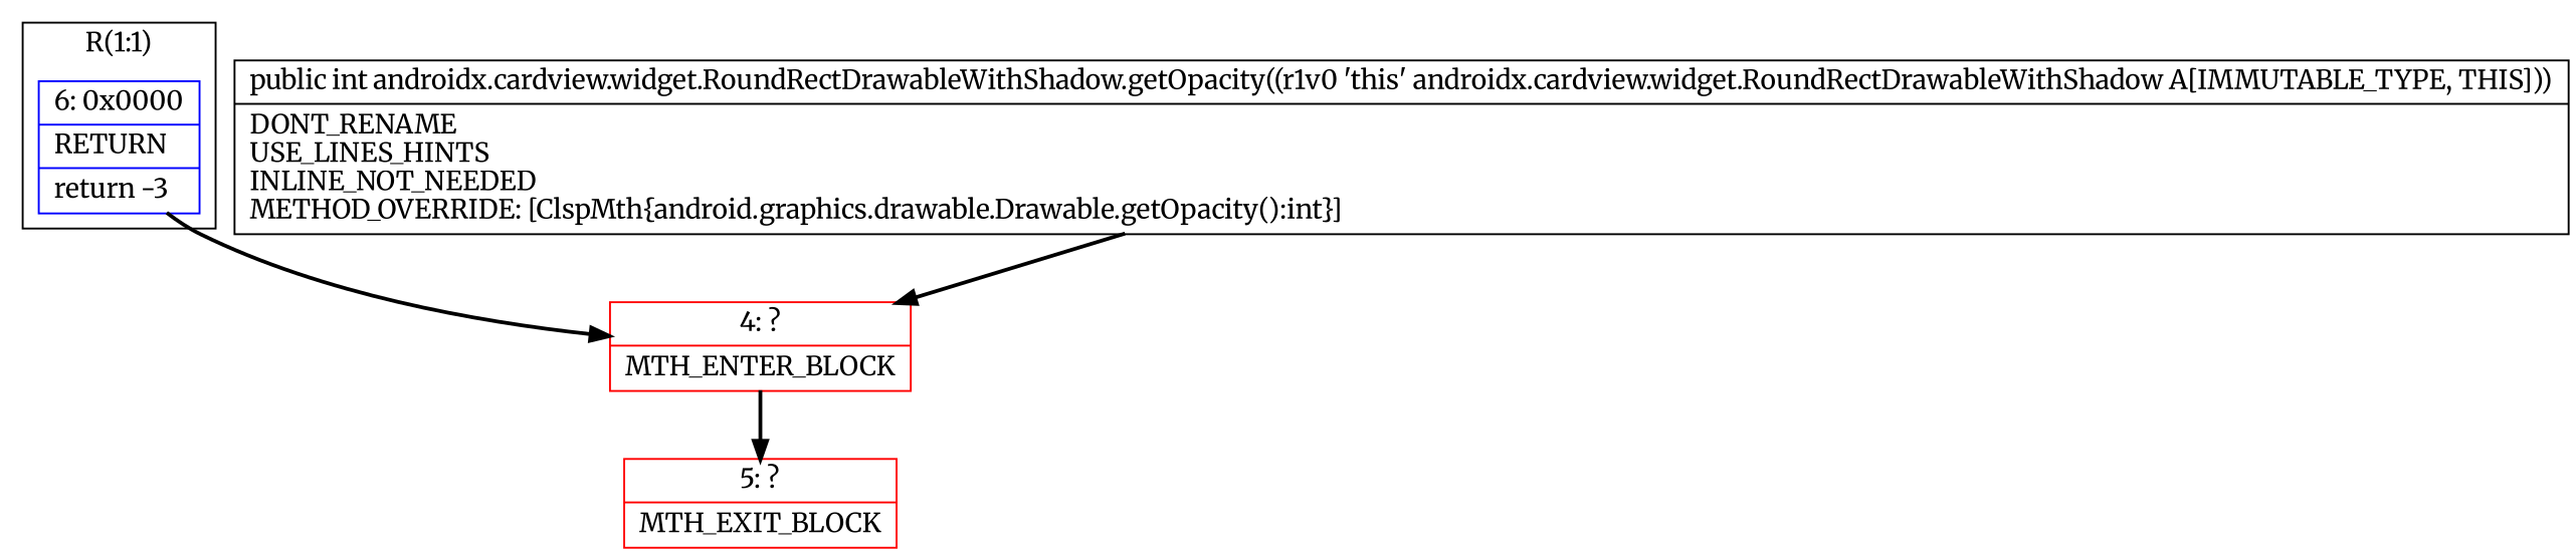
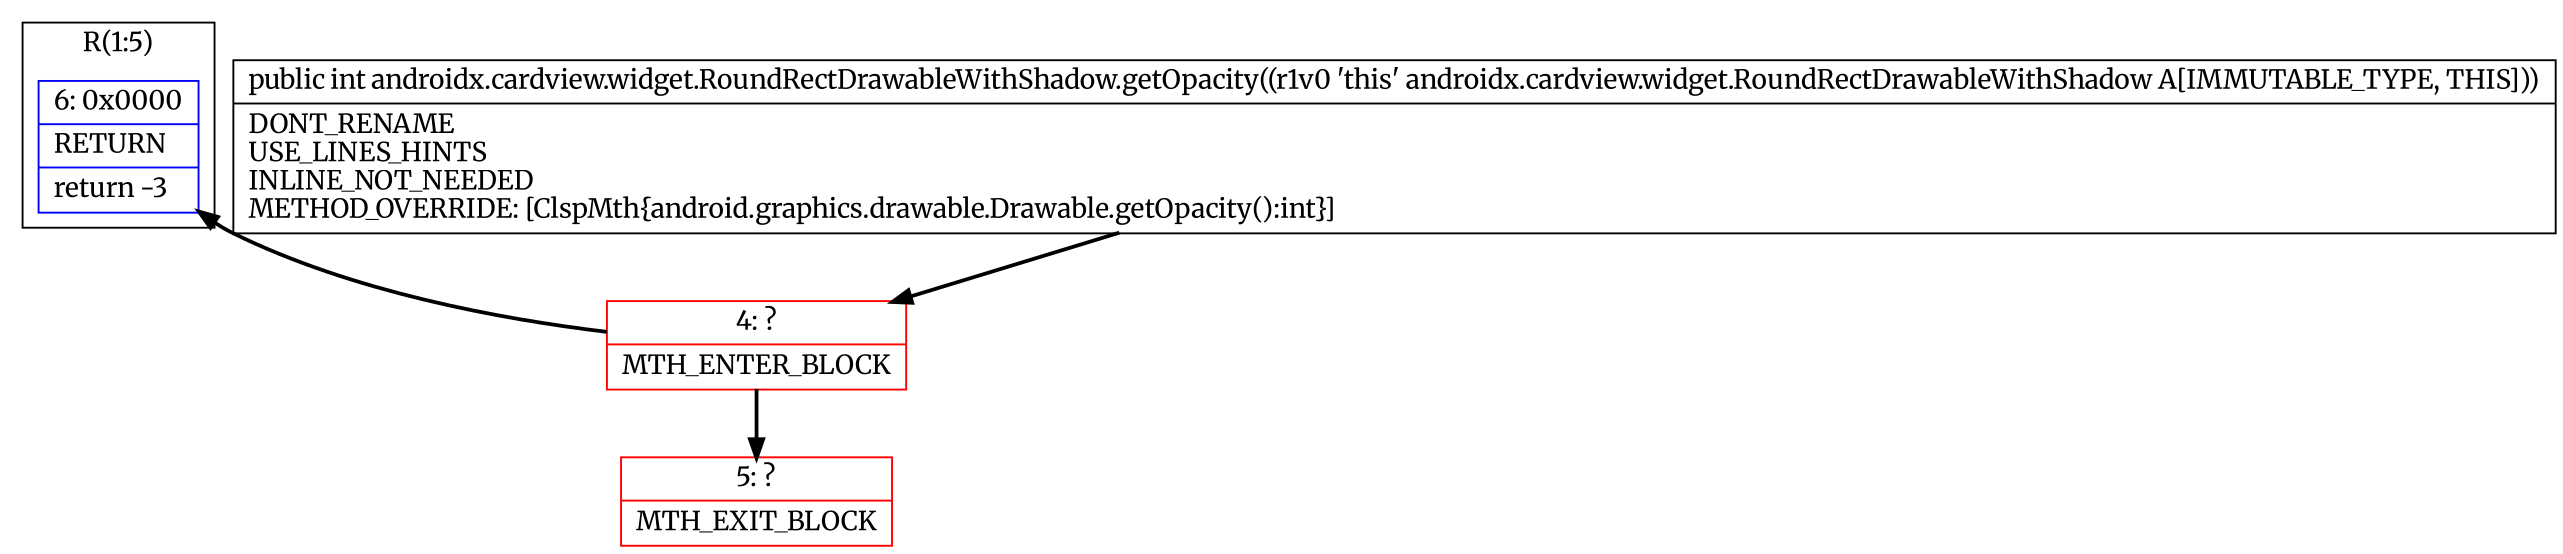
  digraph {
    fontname=Merriweather
    node [color=red fontname=Merriweather shape=record]
    edge [fontname=Merriweather style=bold]
    n1 [color=blue label="{6\:\ 0x0000|RETURN\l|return \-3\l}"]
    n2 [label="{5\:\ ?|MTH_EXIT_BLOCK\l}"]
    n3 [label="{4\:\ ?|MTH_ENTER_BLOCK\l}"]
    n4 [label="{public int androidx.cardview.widget.RoundRectDrawableWithShadow.getOpacity((r1v0 'this' androidx.cardview.widget.RoundRectDrawableWithShadow A[IMMUTABLE_TYPE, THIS]))  | DONT_RENAME\lUSE_LINES_HINTS\lINLINE_NOT_NEEDED\lMETHOD_OVERRIDE: [ClspMth\{android.graphics.drawable.Drawable.getOpacity():int\}]\l}" color=""]
    subgraph cluster_1 {
-     label="R(1:1)"
+     label="R(1:5)"
      n1
    }
-   n1 -> n3
+   n3 -> n1
    n3 -> n2
    n4 -> n3
  }
